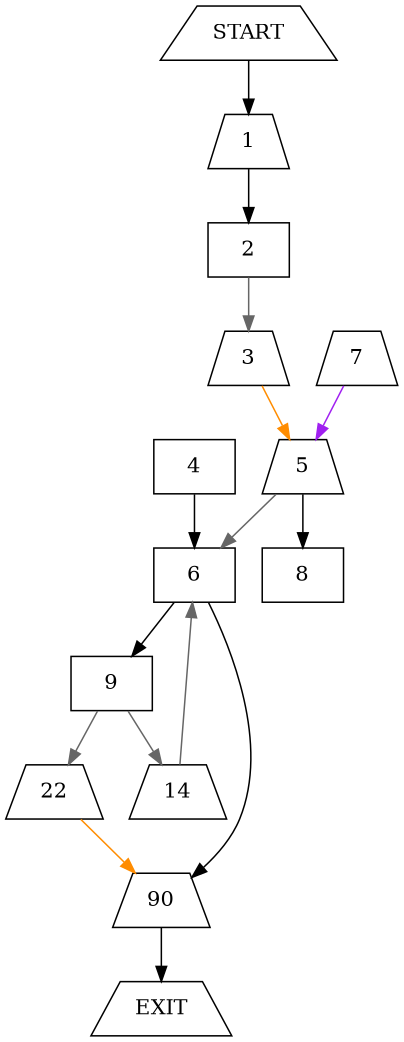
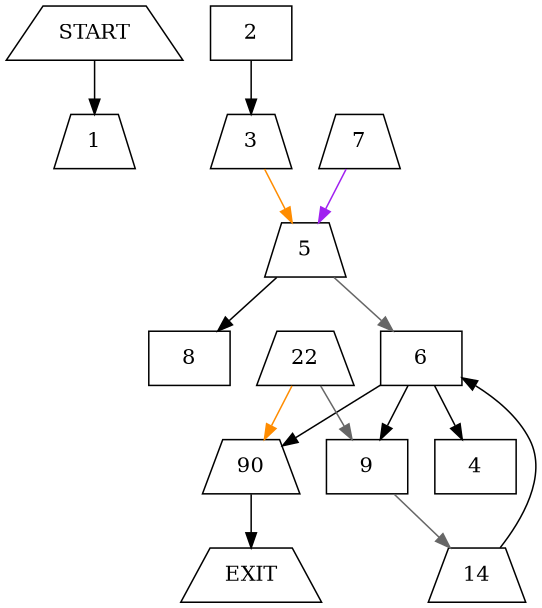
  digraph {
    node [shape=trapezium]
    edge [color=black]
    n1 [label=START]
    1
    2 [shape=box]
    n4 [label=EXIT]
    3
    5
    4 [shape=box]
    6 [shape=box]
    8 [shape=box]
    9 [shape=box]
    n11 [label=90]
    7
    n13 [label=14]
    n14 [label=22]
    n1 -> 1
-   1 -> 2
-   2 -> 3 [color=gray40]
+   2 -> 3
    3 -> 5 [color=darkorange]
    5 -> 6 [color=gray40]
    5 -> 8
-   4 -> 6
+   6 -> 4
    6 -> 9
    6 -> n11
    9 -> n13 [color=gray40]
-   9 -> n14 [color=gray40]
+   n14 -> 9 [color=gray40]
    n11 -> n4
    7 -> 5 [color=purple]
-   n13 -> 6 [color=gray40]
+   n13 -> 6
    n14 -> n11 [color=darkorange]
  }
